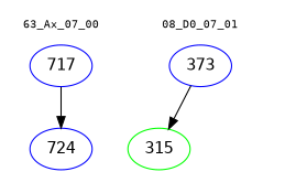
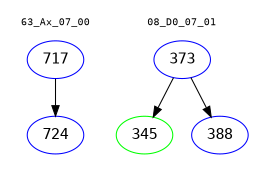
  digraph {
    fontname="DejaVu Sans Mono"
    node [color=blue fontname="DejaVu Sans Mono"]
    edge [color=black fontname="DejaVu Sans Mono"]
    n1 [label=717]
    n2 [label=724]
    n3 [label=373]
-   n4 [color=green label=315]
+   n4 [color=green label=345]
+   n5 [label=388]
    subgraph cluster_1 {
      color=white
      fontsize=10
      label="63_Ax_07_00"
      n1
      n2
    }
    subgraph cluster_2 {
      color=white
      fontsize=10
      label="08_D0_07_01"
      n3
      n4
+     n5
    }
    n1 -> n2
    n3 -> n4
+   n3 -> n5
  }
